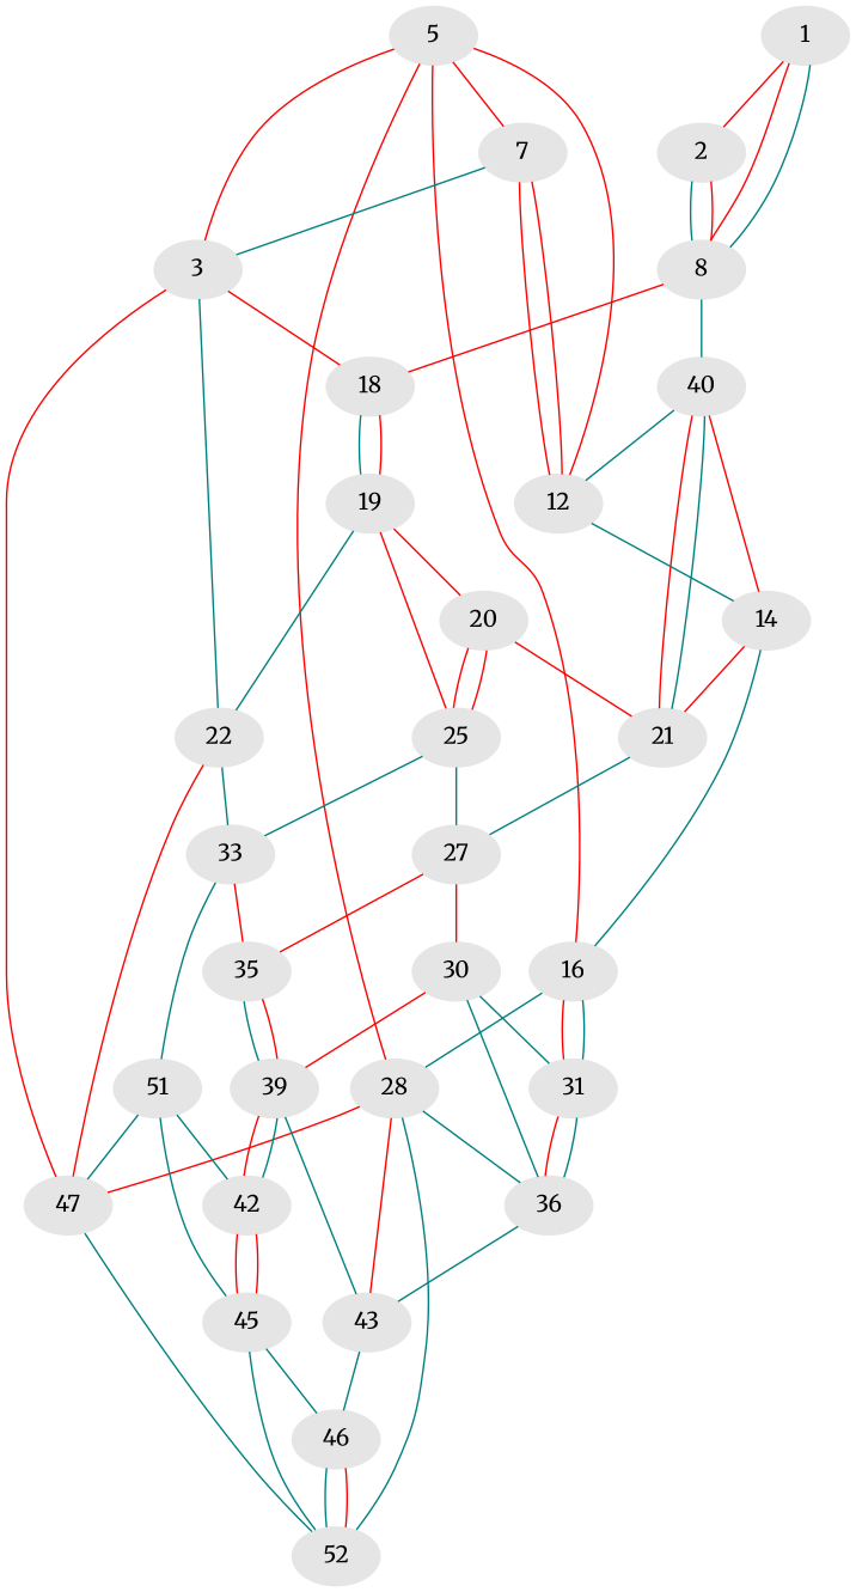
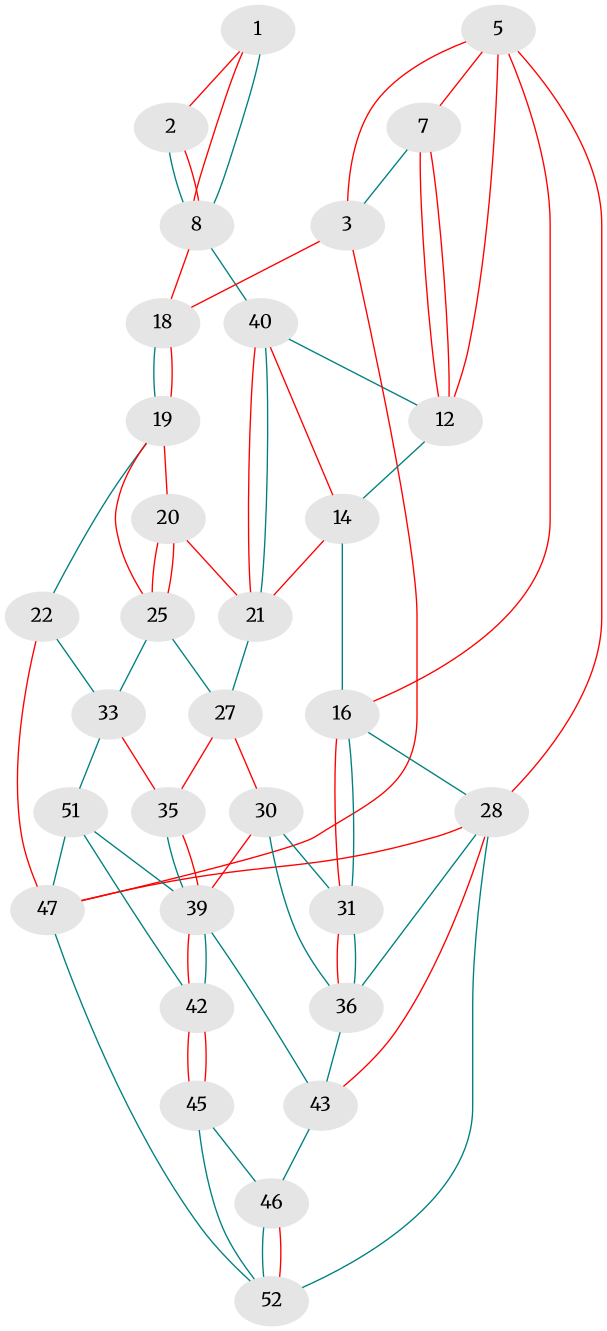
  graph {
    fontname=Merriweather
    node [color=gray90 fontname=Merriweather style=filled]
    edge [color=red fontname=Merriweather]
    1
    2
    8 [super="+9"]
    18
    n5 [label=40 super="+11"]
    3 [super="+4"]
    5 [super="+6"]
    22 [super="+32"]
    47 [super="+48"]
    7
    12 [super="+13"]
    16 [super="+17"]
    28 [super="+50"]
    19 [super="+23"]
    33 [super="+34"]
    52 [super="+53"]
    14 [super="+15"]
    31
    36 [super="+38"]
    43 [super="+44"]
    21 [super="+24"]
    27 [super="+29"]
    20
    25 [super="+26"]
    30 [super="+37"]
    35
    n27 [label=51 super="+49"]
    39 [super="+40"]
    46
    42
    45 [super="+51"]
    1 -- 2
    1 -- 8
    1 -- 8 [color=teal]
    2 -- 8 [color=teal]
    2 -- 8
    8 -- 18
    8 -- n5 [color=teal]
    18 -- 19 [color=teal]
    18 -- 19
    n5 -- 12 [color=teal]
    n5 -- 14
    n5 -- 21
    n5 -- 21 [color=teal]
    3 -- 18
    3 -- 5
-   3 -- 22 [color=teal]
    3 -- 47
    5 -- 7
    5 -- 12
    5 -- 16
    5 -- 28
    22 -- 47
    22 -- 33 [color=teal]
    47 -- 52 [color=teal]
    7 -- 3 [color=teal]
    7 -- 12
    7 -- 12
    12 -- 14 [color=teal]
    16 -- 28 [color=teal]
    16 -- 31
    16 -- 31 [color=teal]
    28 -- 47
    28 -- 52 [color=teal]
    28 -- 36 [color=teal]
    28 -- 43
    19 -- 22 [color=teal]
    19 -- 20
    19 -- 25
    33 -- 35
    33 -- n27 [color=teal]
    14 -- 16 [color=teal]
    14 -- 21
    31 -- 36
    31 -- 36 [color=teal]
    36 -- 43 [color=teal]
    43 -- 46 [color=teal]
    21 -- 27 [color=teal]
    27 -- 30
    27 -- 35
    20 -- 21
    20 -- 25
    20 -- 25
    25 -- 33 [color=teal]
    25 -- 27 [color=teal]
    30 -- 31 [color=teal]
    30 -- 36 [color=teal]
    30 -- 39
    35 -- 39 [color=teal]
    35 -- 39
    n27 -- 47 [color=teal]
    n27 -- 42 [color=teal]
-   n27 -- 45 [color=teal]
+   n27 -- 39 [color=teal]
    39 -- 43 [color=teal]
    39 -- 42
    39 -- 42 [color=teal]
    46 -- 52 [color=teal]
    46 -- 52
    42 -- 45
    42 -- 45
    45 -- 52 [color=teal]
    45 -- 46 [color=teal]
  }
